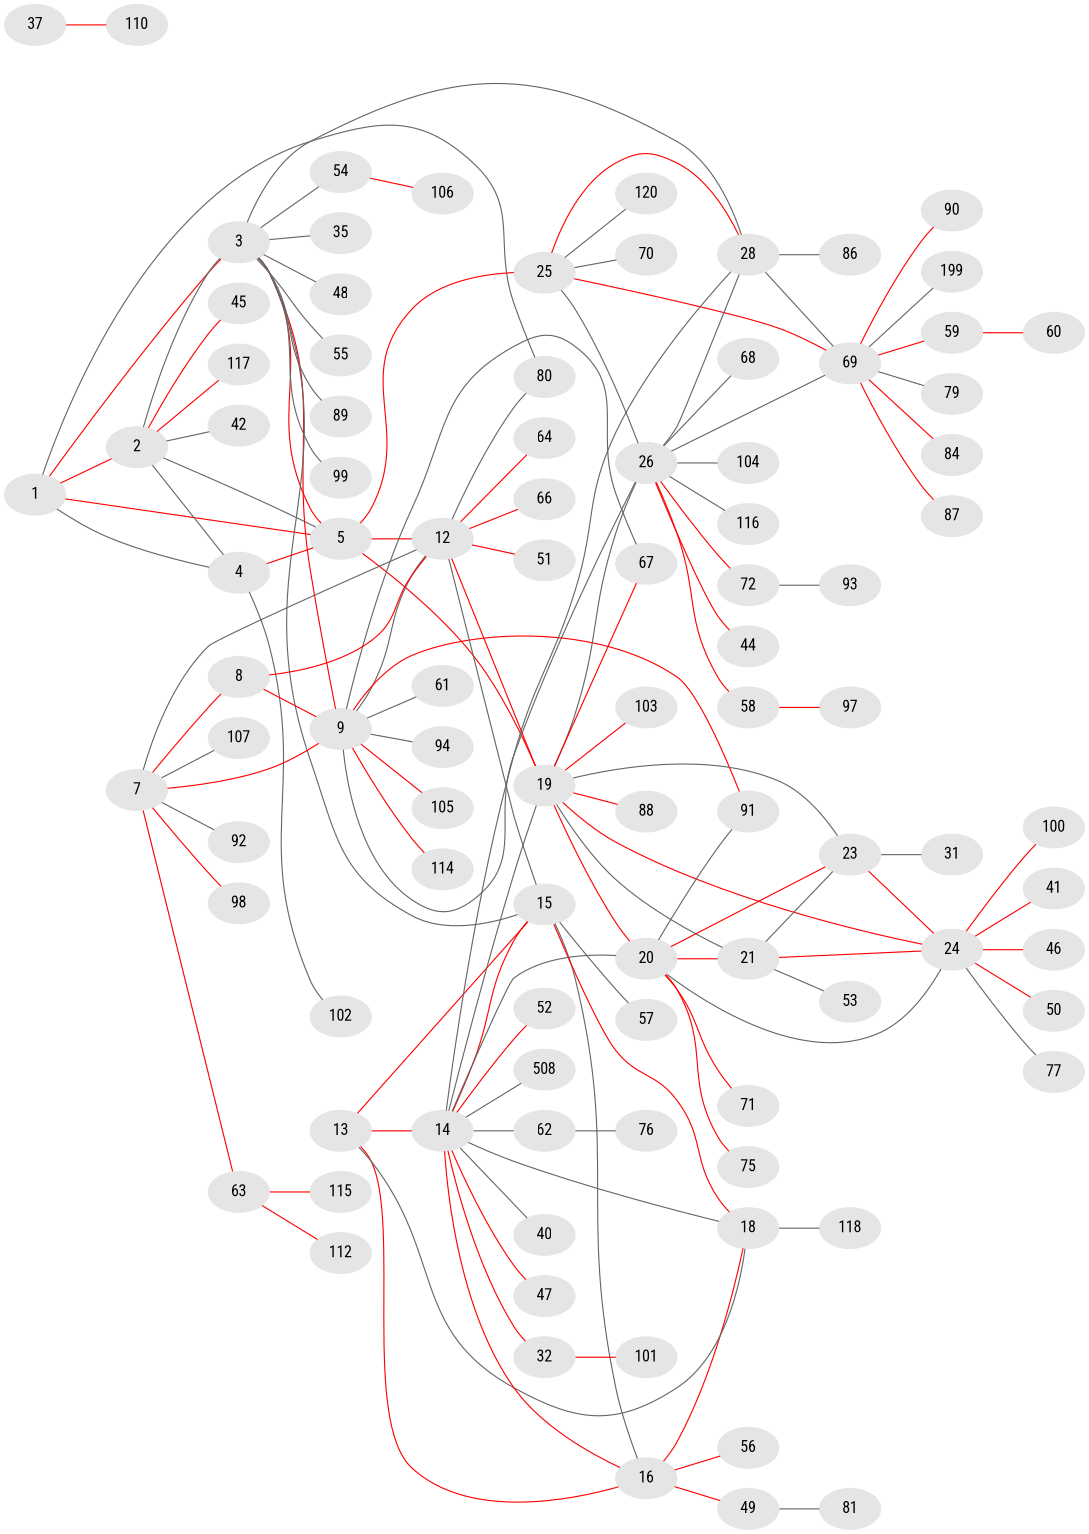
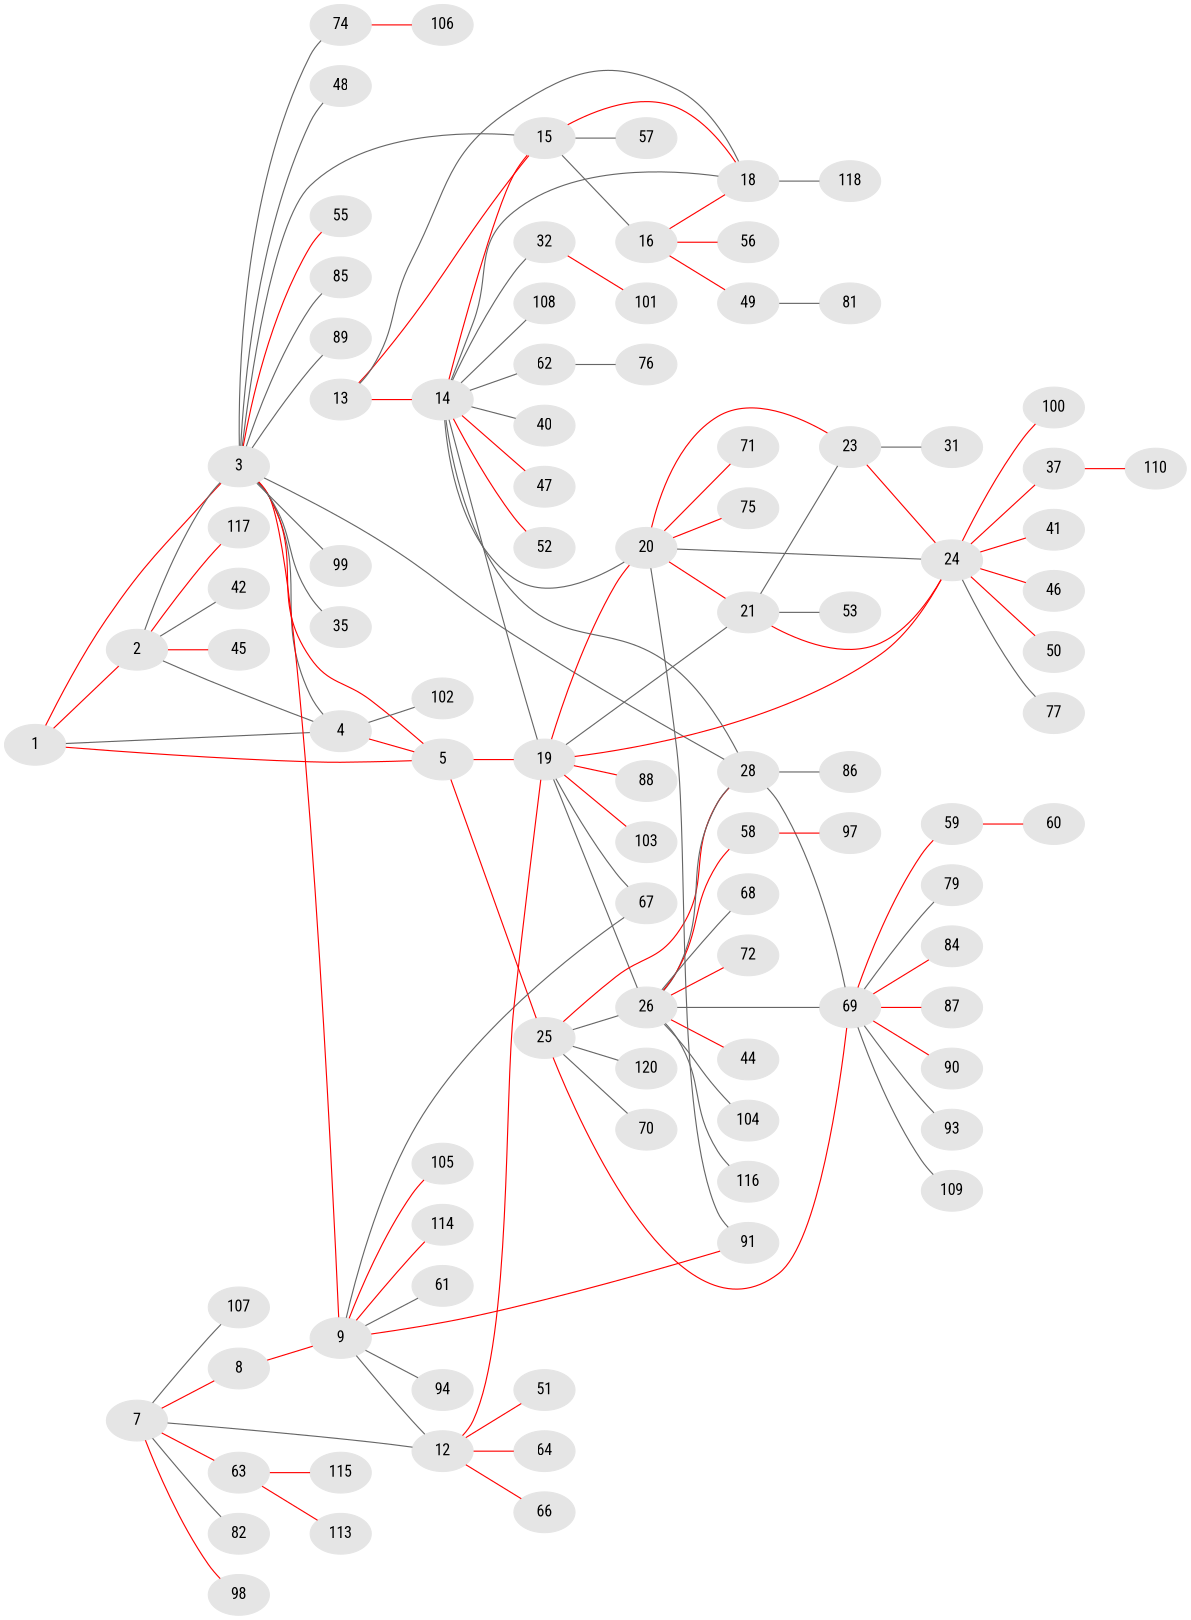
  graph {
    fontname="Roboto Condensed"
    rankdir=LR
    node [color=gray90 fontname="Roboto Condensed" style=filled]
    edge [color=red fontname="Roboto Condensed"]
    1 [super="+33"]
    2 [super="+36"]
    3 [super="+69"]
    4 [super="+6"]
    5
-   80
    42
    45
    117
    9 [super="+11"]
    15 [super="+96"]
    28 [super="+73"]
    35
    48
-   54
+   54 [label=74]
    55
+   85
    89
    99
    102
    12 [super="+119"]
    19 [super="+65"]
    25 [super="+78"]
    26 [super="+27"]
    61 [super="+83"]
    67
    91
    94
    105
    114
    16
    18
    57
    n34 [label=69 super="+30"]
    86
    106
    51 [super="+95"]
    64
    66 [super="+111"]
    20 [super="+22"]
    21 [super="+39"]
    23 [super="+74"]
    24 [super="+34"]
    88
    103
    70
    120
    7 [super="+10"]
    8
    63
-   82 [label=92]
+   82
    98
    107
-   113 [label=112]
+   113
    115
    44
    58
    68
    72
    104
    116
    13 [super="+92"]
    14 [super="+17"]
    32
    40
    47
    52
    62
-   108 [label=508]
+   108
    49
    56
    118
    71
    75
    101
    76
    81
    53
    31 [super="+38"]
    37
    41
    46
    50
    77 [super="+112"]
    100
    110
    59
    79
    84
    87
    90
    93
-   109 [label=199]
+   109
    97
    60
    1 -- 2
    1 -- 3
    1 -- 4 [color=gray40 weight=2]
    1 -- 5
-   1 -- 80 [color=gray40]
    2 -- 3 [color=gray40]
    2 -- 4 [color=gray40 weight=2]
-   2 -- 5 [color=gray40]
    2 -- 42 [color=gray40]
    2 -- 45
    2 -- 117
+   3 -- 4 [color=gray40 weight=2]
    3 -- 5
    3 -- 9
    3 -- 15 [color=gray40]
    3 -- 28 [color=gray40]
    3 -- 35 [color=gray40]
    3 -- 48 [color=gray40]
    3 -- 54 [color=gray40]
-   3 -- 55 [color=gray40]
+   3 -- 55
+   3 -- 85 [color=gray40]
    3 -- 89 [color=gray40]
    3 -- 99 [color=gray40]
    4 -- 5 [weight=2]
    4 -- 102 [color=gray40]
-   5 -- 12
    5 -- 19
    5 -- 25
    9 -- 12 [color=gray40 weight=2]
-   9 -- 26 [color=gray40]
    9 -- 61 [color=gray40]
    9 -- 67 [color=gray40]
    9 -- 91
    9 -- 94 [color=gray40]
    9 -- 105
    9 -- 114
    15 -- 16 [color=gray40]
    15 -- 18
    15 -- 57 [color=gray40]
    28 -- n34 [color=gray40 weight=2]
    28 -- 86 [color=gray40]
    54 -- 106
-   12 -- 80 [color=gray40]
-   12 -- 15 [color=gray40]
    12 -- 19
    12 -- 51
    12 -- 64
    12 -- 66
    19 -- 26 [color=gray40]
-   19 -- 67
+   19 -- 67 [color=gray40]
    19 -- 20 [weight=2]
    19 -- 21 [color=gray40]
-   19 -- 23 [color=gray40]
    19 -- 24
    19 -- 88
    19 -- 103
    25 -- 28
    25 -- 26 [color=gray40 weight=2]
    25 -- n34 [weight=2]
    25 -- 70 [color=gray40]
    25 -- 120 [color=gray40]
    26 -- 28 [color=gray40 weight=2]
    26 -- n34 [color=gray40 weight=4]
    26 -- 44
    26 -- 58
    26 -- 68 [color=gray40]
    26 -- 72
    26 -- 104 [color=gray40]
    26 -- 116 [color=gray40]
    16 -- 18
    16 -- 49
    16 -- 56
    18 -- 118 [color=gray40]
    n34 -- 59
    n34 -- 79 [color=gray40]
    n34 -- 84
    n34 -- 87
    n34 -- 90
-   72 -- 93 [color=gray40]
+   n34 -- 93 [color=gray40]
    n34 -- 109 [color=gray40]
    20 -- 91 [color=gray40]
    20 -- 21 [weight=2]
    20 -- 23 [weight=2]
    20 -- 24 [color=gray40 weight=2]
    20 -- 71
    20 -- 75
    21 -- 23 [color=gray40]
    21 -- 24
    21 -- 53 [color=gray40]
    23 -- 24
    23 -- 31 [color=gray40]
+   24 -- 37
    24 -- 41
    24 -- 46
    24 -- 50
    24 -- 77 [color=gray40]
    24 -- 100
-   7 -- 9 [weight=4]
    7 -- 12 [color=gray40 weight=2]
    7 -- 8 [weight=2]
    7 -- 63
    7 -- 82 [color=gray40]
    7 -- 98
    7 -- 107 [color=gray40]
    8 -- 9 [weight=2]
-   8 -- 12
    63 -- 113
    63 -- 115
    58 -- 97
    13 -- 15
-   13 -- 16
    13 -- 18 [color=gray40]
    13 -- 14 [weight=2]
    14 -- 15 [weight=2]
    14 -- 28 [color=gray40]
    14 -- 19 [color=gray40]
-   14 -- 16 [weight=2]
    14 -- 18 [color=gray40 weight=2]
    14 -- 20 [color=gray40]
-   14 -- 32
+   14 -- 32 [color=gray40]
    14 -- 40 [color=gray40]
    14 -- 47
    14 -- 52
    14 -- 62 [color=gray40]
    14 -- 108 [color=gray40]
    32 -- 101
    62 -- 76 [color=gray40]
    49 -- 81 [color=gray40]
    37 -- 110
    59 -- 60
  }
